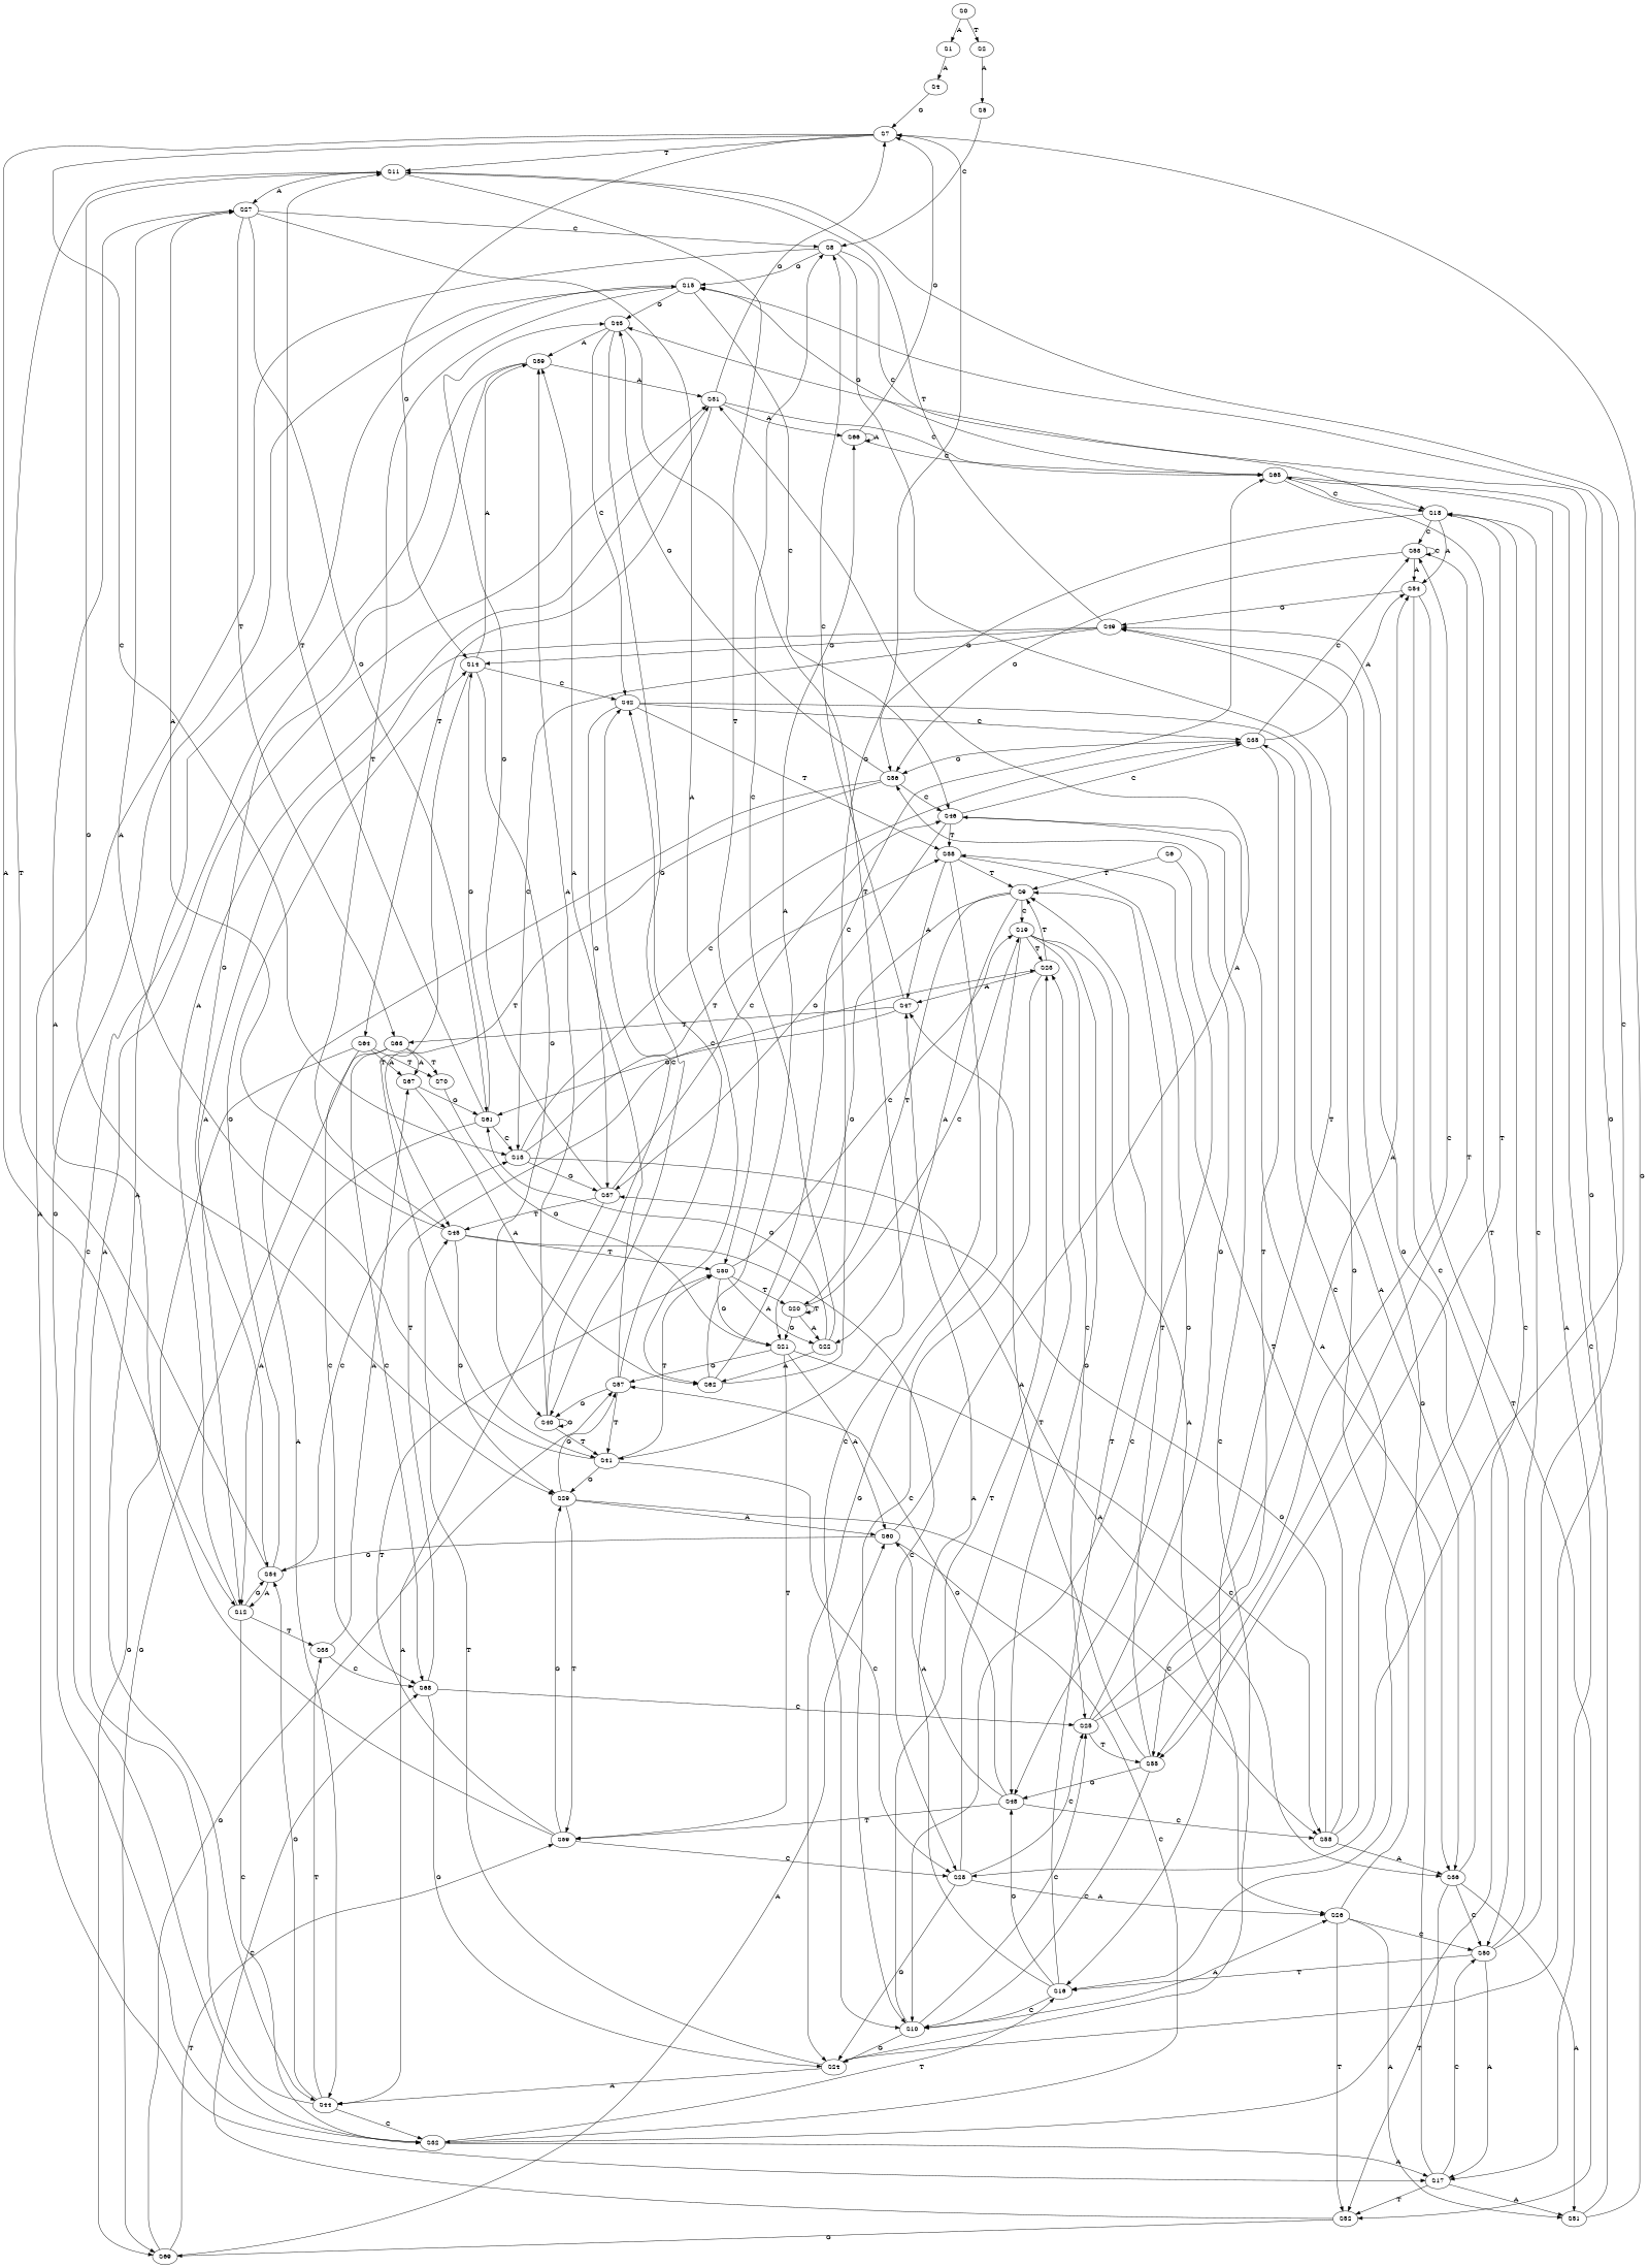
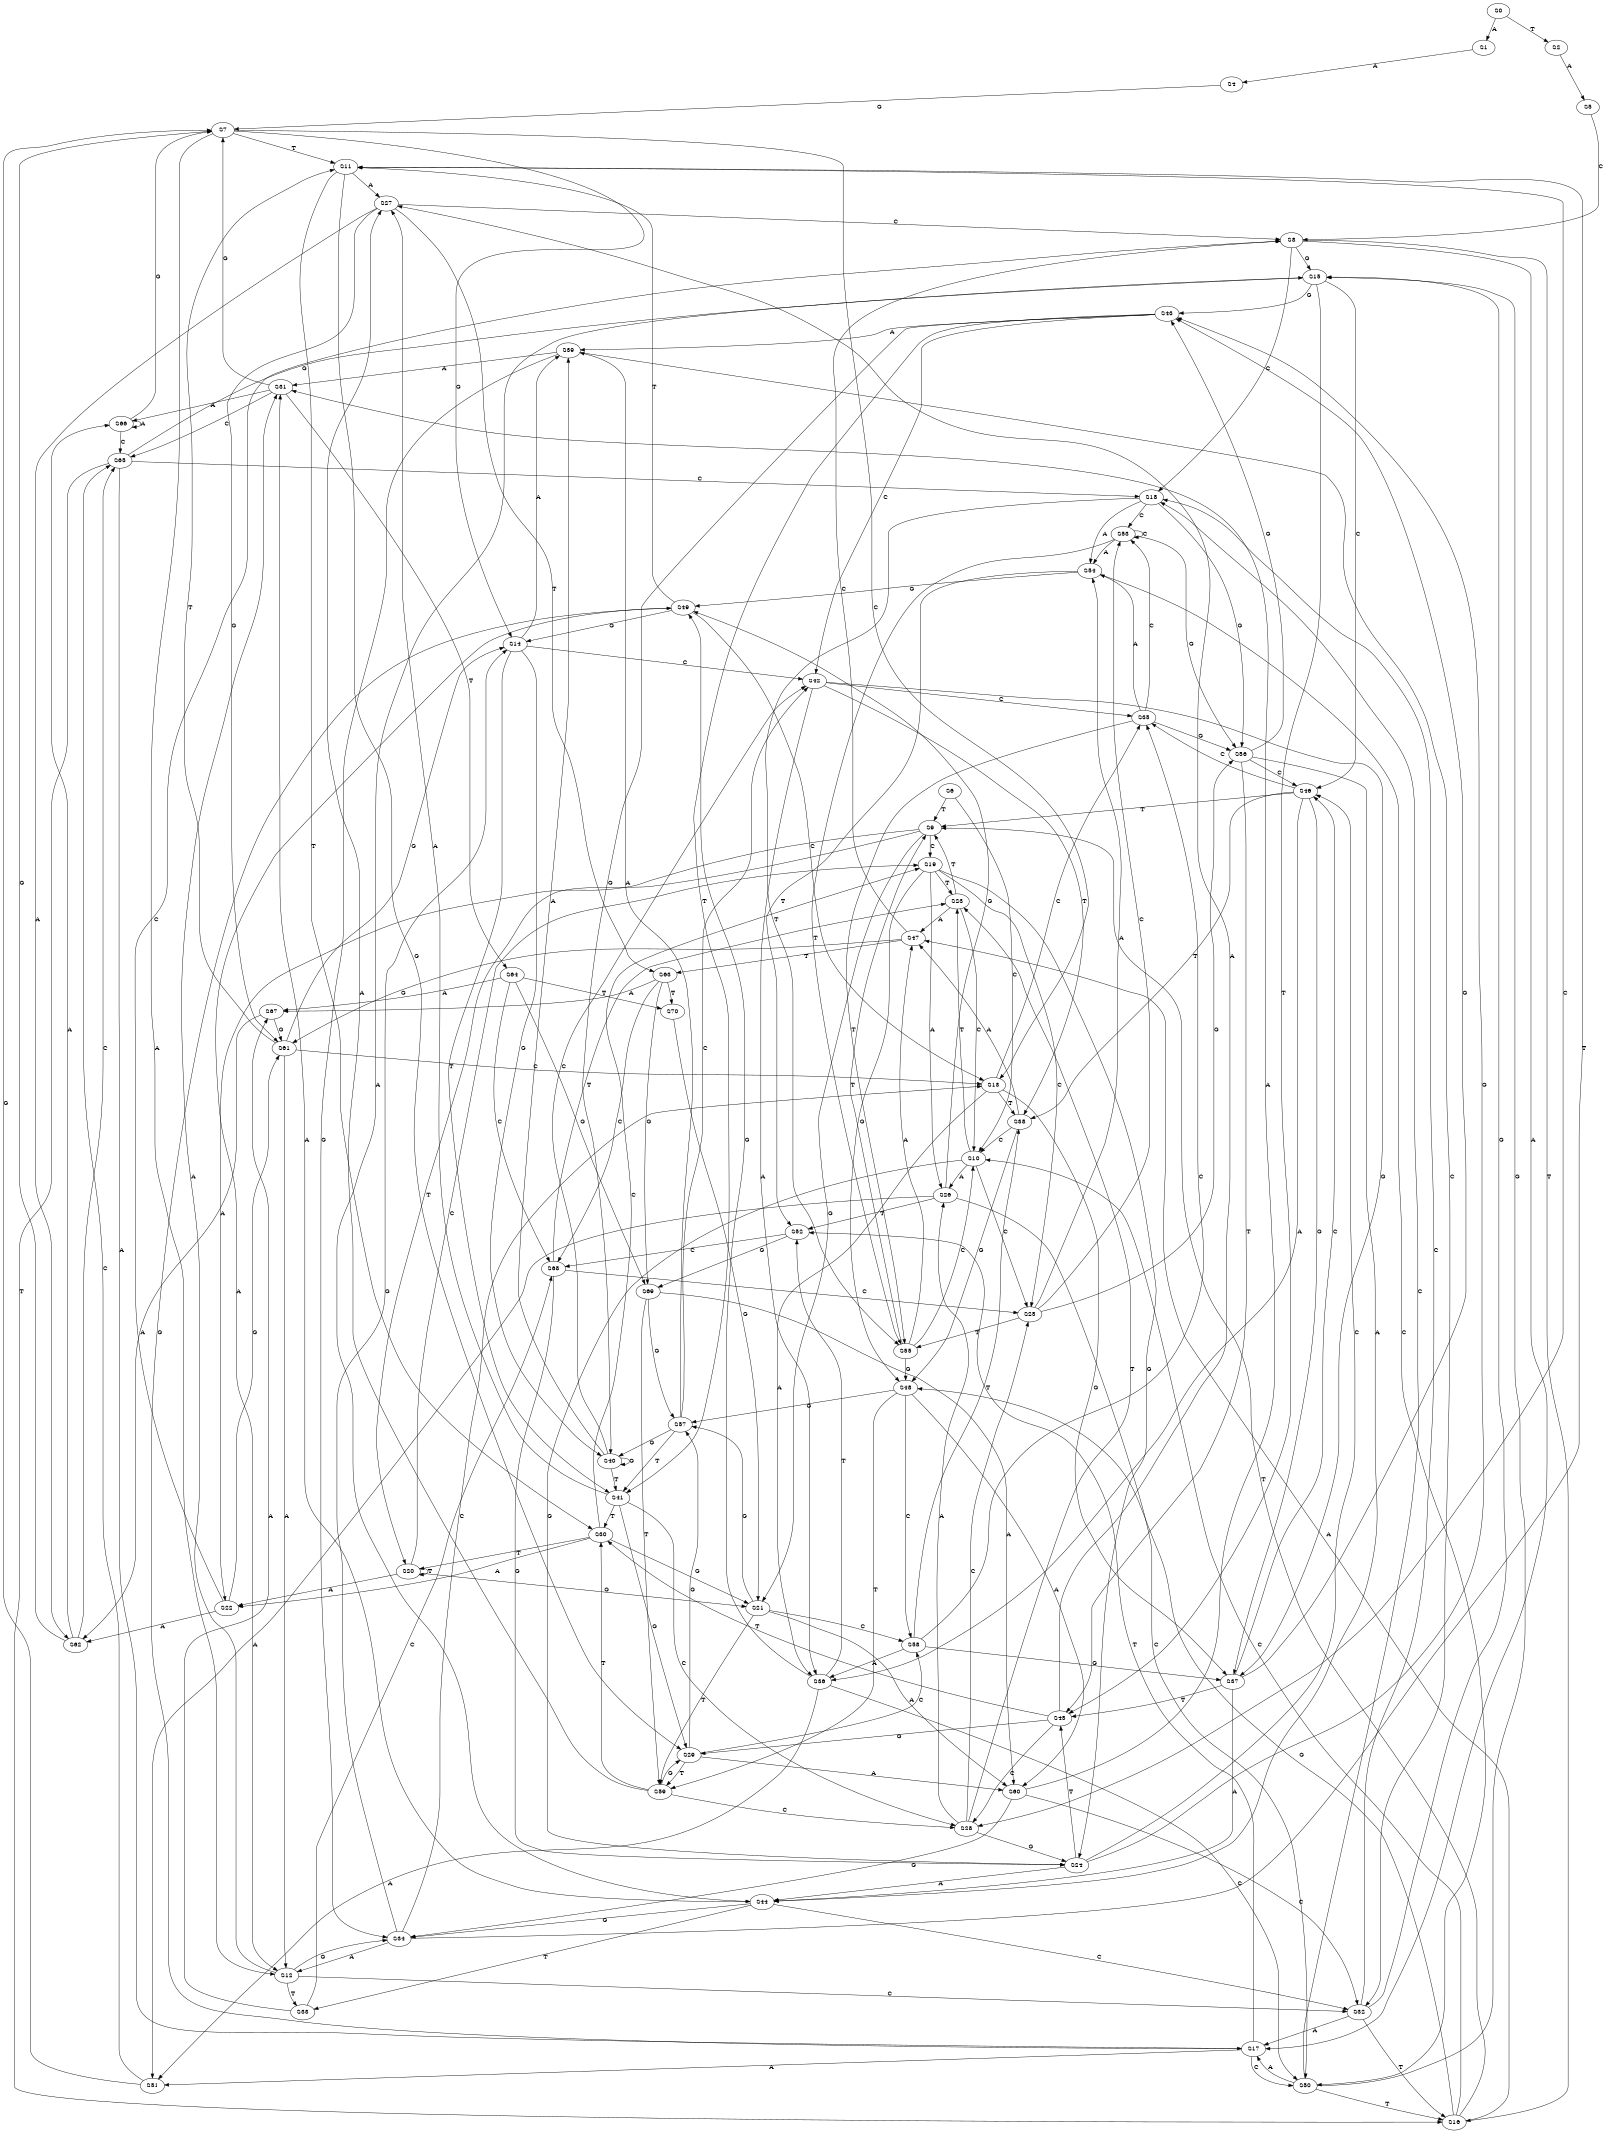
  strict digraph {
    S0
    S1
    S2
    S4
    S5
    S7
    S8
    S6
    S9
    S10
    S11
    S12
    S13
    S14
    S15
    S16
    S17
    S18
    S19
    S20
    S21
    S22
    S23
    S24
    S25
    S26
    S27
    S28
    S29
    S30
    S31
    S32
    S33
    S34
    S35
    S36
    S37
    S38
    S39
    S40
    S41
    S42
    S43
    S44
    S45
    S46
    S47
    S48
    S49
    S50
    S51
    S52
    S53
    S54
    S55
    S56
    S57
    S58
    S59
    S60
    S61
    S62
    S63
    S64
    S65
    S66
    S67
    S68
    S69
    S70
    S0 -> S1 [label=A]
    S0 -> S2 [label=T]
    S1 -> S4 [label=A]
    S2 -> S5 [label=A]
    S4 -> S7 [label=G]
    S5 -> S8 [label=C]
    S7 -> S11 [label=T]
    S7 -> S12 [label=A]
    S7 -> S13 [label=C]
    S7 -> S14 [label=G]
    S8 -> S15 [label=G]
    S8 -> S16 [label=T]
    S8 -> S17 [label=A]
    S8 -> S18 [label=C]
    S6 -> S9 [label=T]
    S6 -> S10 [label=C]
    S9 -> S19 [label=C]
    S9 -> S20 [label=T]
    S9 -> S21 [label=G]
    S9 -> S22 [label=A]
    S10 -> S23 [label=T]
    S10 -> S24 [label=G]
    S10 -> S25 [label=C]
    S10 -> S26 [label=A]
    S11 -> S27 [label=A]
    S11 -> S28 [label=C]
    S11 -> S29 [label=G]
    S11 -> S30 [label=T]
    S12 -> S31 [label=A]
    S12 -> S32 [label=C]
    S12 -> S33 [label=T]
    S12 -> S34 [label=G]
    S13 -> S35 [label=C]
    S13 -> S36 [label=A]
    S13 -> S37 [label=G]
    S13 -> S38 [label=T]
    S14 -> S39 [label=A]
    S14 -> S40 [label=G]
    S14 -> S41 [label=T]
    S14 -> S42 [label=C]
    S15 -> S43 [label=G]
    S15 -> S44 [label=A]
    S15 -> S45 [label=T]
    S15 -> S46 [label=C]
    S16 -> S9 [label=T]
    S16 -> S10 [label=C]
    S16 -> S47 [label=A]
    S16 -> S48 [label=G]
    S17 -> S49 [label=G]
    S17 -> S50 [label=C]
    S17 -> S51 [label=A]
    S17 -> S52 [label=T]
    S18 -> S53 [label=C]
    S18 -> S54 [label=A]
    S18 -> S55 [label=T]
    S18 -> S56 [label=G]
    S19 -> S23 [label=T]
    S19 -> S24 [label=G]
    S19 -> S25 [label=C]
    S19 -> S26 [label=A]
    S19 -> S48 [label=G]
    S20 -> S19 [label=C]
    S20 -> S20 [label=T]
    S20 -> S21 [label=G]
    S20 -> S22 [label=A]
    S21 -> S57 [label=G]
    S21 -> S58 [label=C]
    S21 -> S59 [label=T]
    S21 -> S60 [label=A]
    S22 -> S8 [label=C]
    S22 -> S61 [label=G]
    S22 -> S62 [label=A]
    S23 -> S9 [label=T]
    S23 -> S10 [label=C]
    S23 -> S47 [label=A]
    S24 -> S43 [label=G]
    S24 -> S44 [label=A]
    S24 -> S45 [label=T]
    S24 -> S46 [label=C]
    S25 -> S53 [label=C]
    S25 -> S54 [label=A]
    S25 -> S55 [label=T]
    S25 -> S56 [label=G]
    S26 -> S49 [label=G]
    S26 -> S50 [label=C]
    S26 -> S51 [label=A]
    S26 -> S52 [label=T]
    S27 -> S8 [label=C]
    S27 -> S61 [label=G]
    S27 -> S62 [label=A]
    S27 -> S63 [label=T]
    S28 -> S23 [label=T]
    S28 -> S24 [label=G]
    S28 -> S25 [label=C]
    S28 -> S26 [label=A]
    S29 -> S57 [label=G]
    S29 -> S58 [label=C]
    S29 -> S59 [label=T]
    S29 -> S60 [label=A]
    S30 -> S19 [label=C]
    S30 -> S20 [label=T]
    S30 -> S21 [label=G]
    S30 -> S22 [label=A]
    S31 -> S7 [label=G]
    S31 -> S64 [label=T]
    S31 -> S65 [label=C]
    S31 -> S66 [label=A]
    S32 -> S15 [label=G]
    S32 -> S16 [label=T]
    S32 -> S17 [label=A]
    S32 -> S18 [label=C]
    S33 -> S67 [label=A]
    S33 -> S68 [label=C]
    S34 -> S11 [label=T]
    S34 -> S12 [label=A]
    S34 -> S13 [label=C]
    S34 -> S14 [label=G]
    S35 -> S53 [label=C]
    S35 -> S54 [label=A]
    S35 -> S55 [label=T]
    S35 -> S56 [label=G]
    S36 -> S49 [label=G]
    S36 -> S50 [label=C]
    S36 -> S51 [label=A]
    S36 -> S52 [label=T]
    S37 -> S43 [label=G]
    S37 -> S44 [label=A]
    S37 -> S45 [label=T]
    S37 -> S46 [label=C]
-   S38 -> S9 [label=T]
+   S46 -> S9 [label=T]
    S38 -> S10 [label=C]
    S38 -> S47 [label=A]
    S38 -> S48 [label=G]
    S39 -> S31 [label=A]
    S39 -> S32 [label=C]
    S39 -> S34 [label=G]
    S40 -> S39 [label=A]
    S40 -> S40 [label=G]
    S40 -> S41 [label=T]
    S40 -> S42 [label=C]
    S41 -> S27 [label=A]
    S41 -> S28 [label=C]
    S41 -> S29 [label=G]
    S41 -> S30 [label=T]
    S42 -> S35 [label=C]
    S42 -> S36 [label=A]
    S42 -> S37 [label=G]
    S42 -> S38 [label=T]
    S43 -> S39 [label=A]
    S43 -> S40 [label=G]
    S43 -> S41 [label=T]
    S43 -> S42 [label=C]
    S44 -> S31 [label=A]
    S44 -> S32 [label=C]
    S44 -> S33 [label=T]
    S44 -> S34 [label=G]
    S45 -> S27 [label=A]
    S45 -> S28 [label=C]
    S45 -> S29 [label=G]
    S45 -> S30 [label=T]
    S46 -> S35 [label=C]
    S46 -> S36 [label=A]
    S46 -> S37 [label=G]
    S46 -> S38 [label=T]
    S47 -> S8 [label=C]
    S47 -> S61 [label=G]
    S47 -> S63 [label=T]
    S48 -> S57 [label=G]
    S48 -> S58 [label=C]
    S48 -> S59 [label=T]
    S48 -> S60 [label=A]
    S49 -> S11 [label=T]
    S49 -> S12 [label=A]
    S49 -> S13 [label=C]
    S49 -> S14 [label=G]
    S50 -> S15 [label=G]
    S50 -> S16 [label=T]
    S50 -> S17 [label=A]
    S50 -> S18 [label=C]
    S51 -> S7 [label=G]
    S51 -> S65 [label=C]
    S52 -> S68 [label=C]
    S52 -> S69 [label=G]
    S53 -> S53 [label=C]
    S53 -> S54 [label=A]
    S53 -> S55 [label=T]
    S53 -> S56 [label=G]
    S54 -> S49 [label=G]
    S54 -> S50 [label=C]
    S54 -> S52 [label=T]
    S55 -> S9 [label=T]
    S55 -> S10 [label=C]
    S55 -> S47 [label=A]
    S55 -> S48 [label=G]
    S56 -> S43 [label=G]
    S56 -> S44 [label=A]
    S56 -> S45 [label=T]
    S56 -> S46 [label=C]
    S57 -> S39 [label=A]
    S57 -> S40 [label=G]
    S57 -> S41 [label=T]
    S57 -> S42 [label=C]
    S58 -> S35 [label=C]
    S58 -> S36 [label=A]
    S58 -> S37 [label=G]
    S58 -> S38 [label=T]
    S59 -> S27 [label=A]
    S59 -> S28 [label=C]
    S59 -> S29 [label=G]
    S59 -> S30 [label=T]
    S60 -> S31 [label=A]
    S60 -> S32 [label=C]
    S60 -> S34 [label=G]
    S61 -> S11 [label=T]
    S61 -> S12 [label=A]
    S61 -> S13 [label=C]
    S61 -> S14 [label=G]
    S62 -> S7 [label=G]
    S62 -> S65 [label=C]
    S62 -> S66 [label=A]
    S63 -> S67 [label=A]
    S63 -> S68 [label=C]
    S63 -> S69 [label=G]
    S63 -> S70 [label=T]
    S64 -> S67 [label=A]
    S64 -> S68 [label=C]
    S64 -> S69 [label=G]
    S64 -> S70 [label=T]
    S65 -> S15 [label=G]
    S65 -> S16 [label=T]
    S65 -> S17 [label=A]
    S65 -> S18 [label=C]
    S66 -> S7 [label=G]
    S66 -> S65 [label=C]
    S66 -> S66 [label=A]
    S67 -> S61 [label=G]
    S67 -> S62 [label=A]
    S68 -> S23 [label=T]
    S68 -> S24 [label=G]
    S68 -> S25 [label=C]
    S69 -> S57 [label=G]
    S69 -> S59 [label=T]
    S69 -> S60 [label=A]
    S70 -> S21 [label=G]
  }
